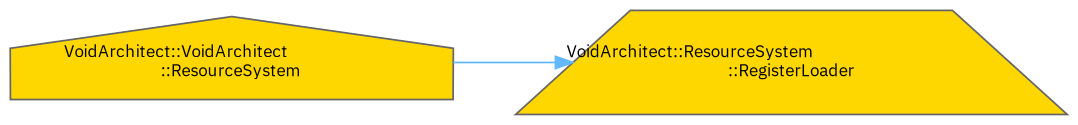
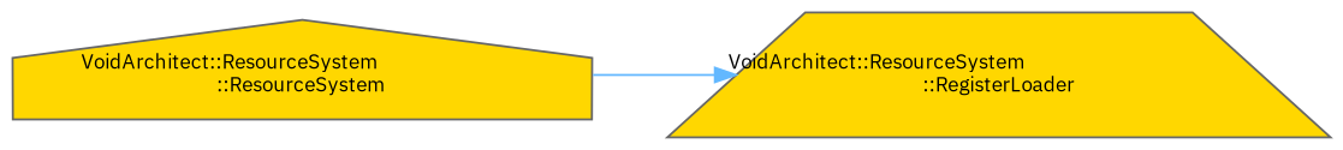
  digraph {
    rankdir=LR
    fontname="IBM Plex Sans"
    node [fillcolor=gold fontname="IBM Plex Sans" fontsize=10 style=filled]
-   n1 [color=gray40 fontcolor=black height=0.2 label="VoidArchitect::VoidArchitect\l::ResourceSystem" shape=house width=0.4]
+   n1 [color=gray40 fontcolor=black height=0.2 label="VoidArchitect::ResourceSystem\l::ResourceSystem" shape=house width=0.4]
    n2 [color=grey40 height=0.2 label="VoidArchitect::ResourceSystem\l::RegisterLoader" shape=trapezium width=0.4]
    n1 -> n2 [color=steelblue1 fontname="IBM Plex Sans" fontsize=10 labelfontname=Helvetica labelfontsize=10 style=solid]
  }
